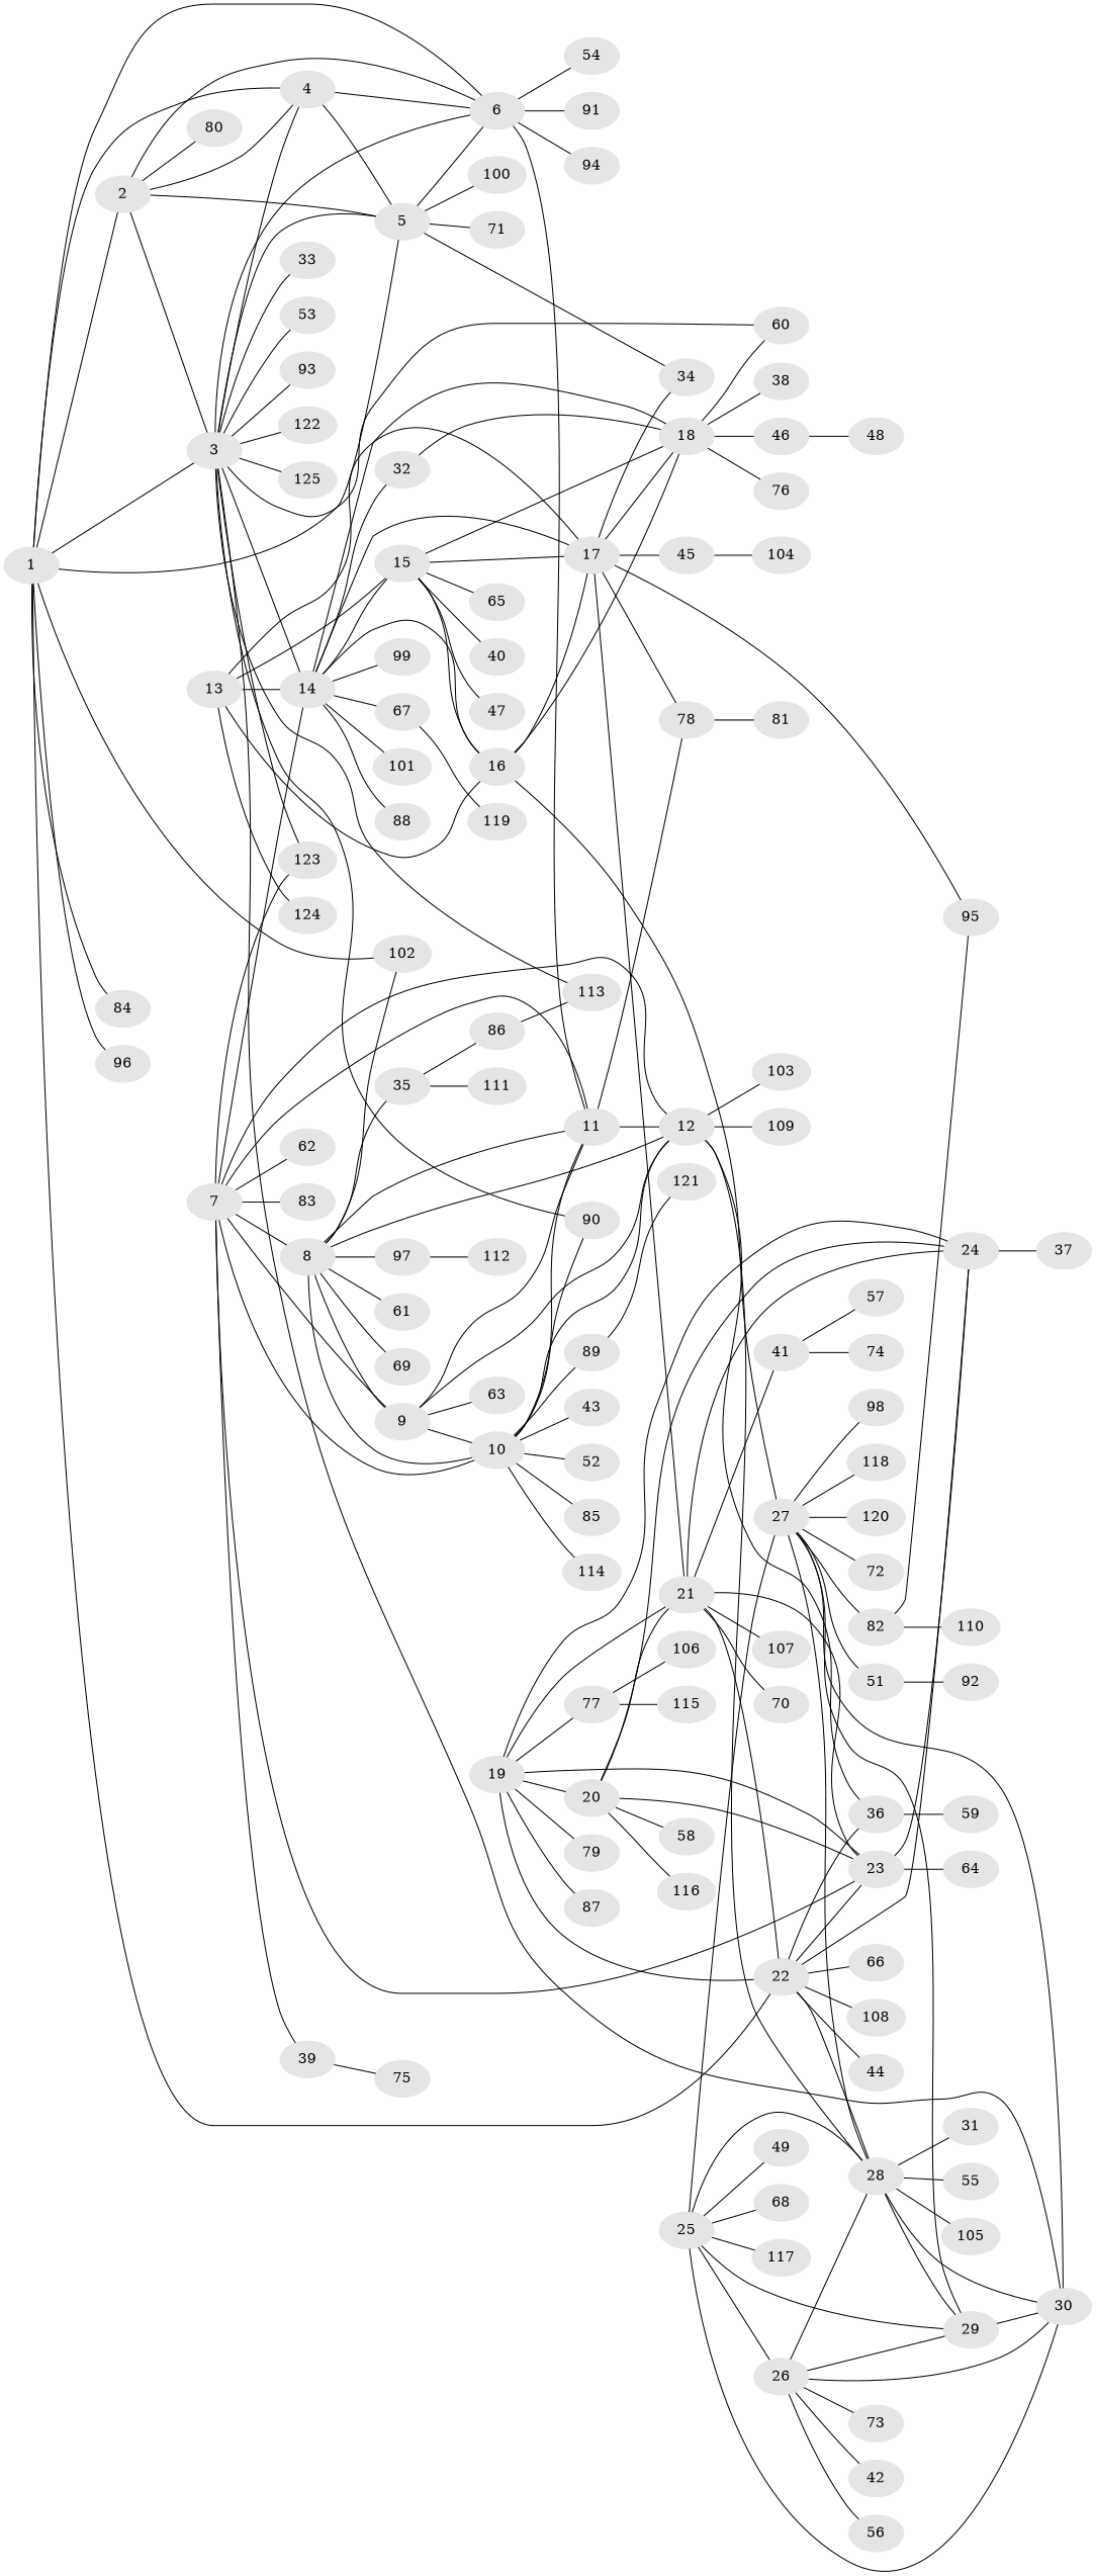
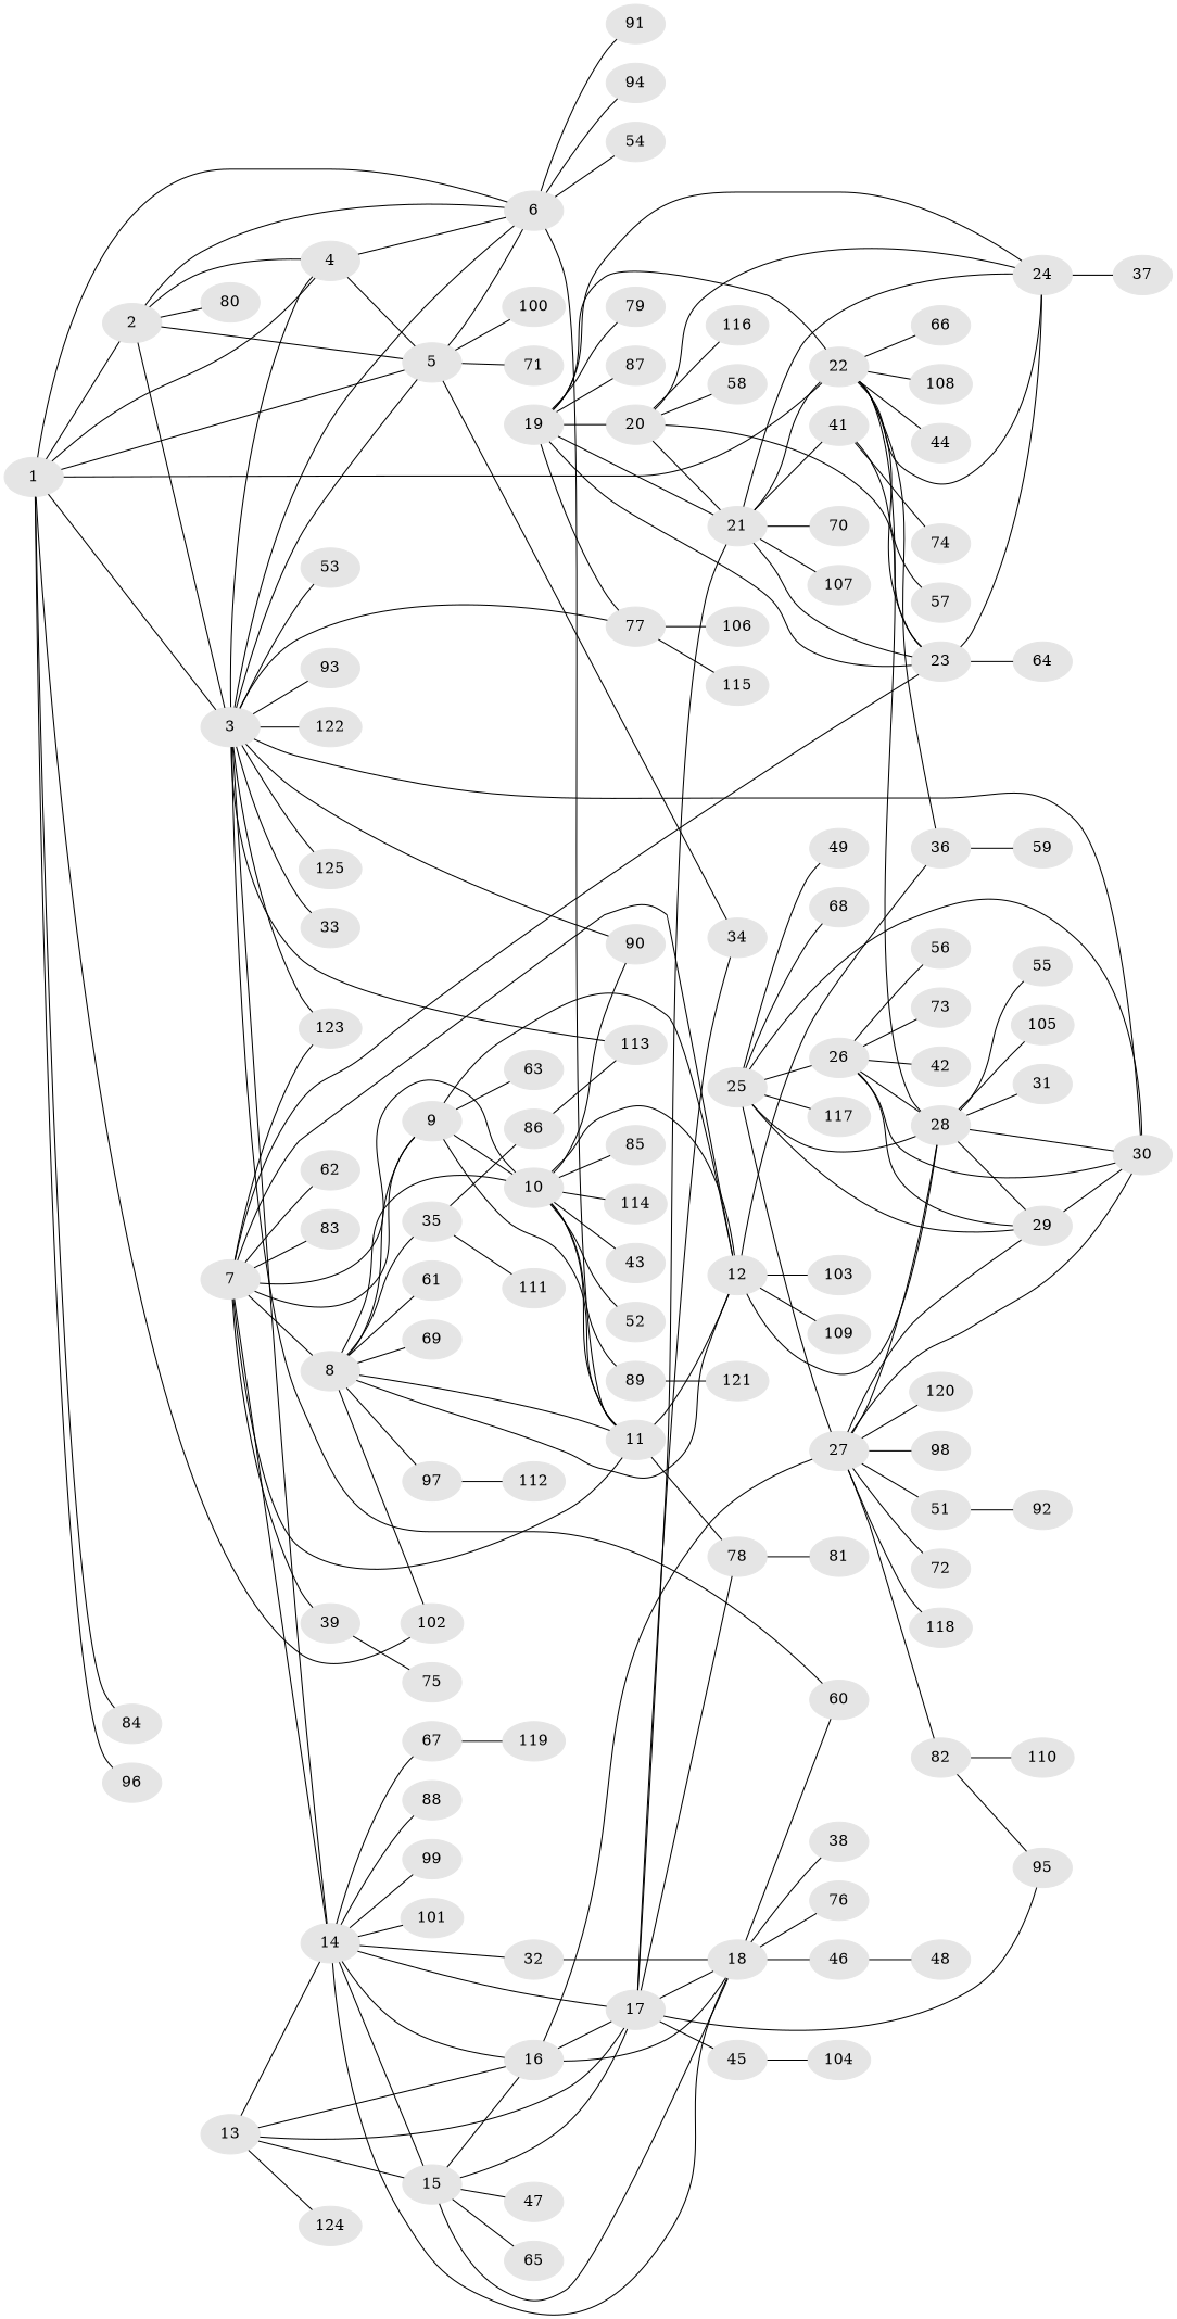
  graph {
    rankdir=LR
    node [color=gray90 style=filled]
    1
    2
    3
    4
    5
    6
    22
    84
    96
    102
    80
    14
    30
    33
    53
    60
    77
    90
    93
    113
    122
    123
    125
    34
    71
    100
    11
    54
    91
    94
    23
    28
    36
    24
    44
    66
    108
    15
    16
    17
    18
    32
    67
    88
    99
    101
    106
    115
    12
    78
    7
    8
    9
    10
    39
    62
    83
    35
    61
    69
    97
    63
    43
    52
    85
    89
    114
    103
    109
    64
    75
    86
    111
    112
    121
    81
    29
    31
    55
    105
    59
    13
    124
-   40
    47
    65
    27
    21
    45
    95
    38
    46
    76
    119
    51
    72
    82
    98
    118
    120
    41
    70
    107
    104
    48
    19
    20
    79
    87
    58
    116
    37
    57
    74
    25
    26
    49
    68
    117
    42
    56
    73
    92
    110
    1 -- 2
    1 -- 3
    1 -- 4
    1 -- 5
    1 -- 6
    1 -- 22
    1 -- 84
    1 -- 96
    1 -- 102
    2 -- 3
    2 -- 4
    2 -- 5
    2 -- 6
    2 -- 80
    3 -- 4
    3 -- 5
    3 -- 6
    3 -- 14
    3 -- 30
    3 -- 33
    3 -- 53
    3 -- 60
+   3 -- 77
    3 -- 90
    3 -- 93
    3 -- 113
    3 -- 122
    3 -- 123
    3 -- 125
    4 -- 5
    4 -- 6
    5 -- 6
    5 -- 34
    5 -- 71
    5 -- 100
    6 -- 11
    6 -- 54
    6 -- 91
    6 -- 94
    22 -- 23
    22 -- 28
    22 -- 36
    22 -- 24
    22 -- 44
    22 -- 66
    22 -- 108
    14 -- 15
    14 -- 16
    14 -- 17
    14 -- 18
    14 -- 32
    14 -- 67
    14 -- 88
    14 -- 99
    14 -- 101
    77 -- 106
    77 -- 115
    11 -- 12
    11 -- 78
    23 -- 24
    23 -- 64
    28 -- 30
    28 -- 29
    28 -- 31
    28 -- 55
    28 -- 105
    36 -- 59
    24 -- 37
    15 -- 16
    15 -- 17
    15 -- 18
-   15 -- 40
    15 -- 47
    15 -- 65
    16 -- 17
    16 -- 18
    16 -- 27
    17 -- 34
    17 -- 18
    17 -- 78
    17 -- 21
    17 -- 45
    17 -- 95
    18 -- 60
    18 -- 38
    18 -- 46
    18 -- 76
    32 -- 18
    67 -- 119
    12 -- 28
    12 -- 36
    12 -- 103
    12 -- 109
    78 -- 81
    7 -- 14
    7 -- 123
    7 -- 11
    7 -- 23
    7 -- 12
    7 -- 8
    7 -- 9
    7 -- 10
    7 -- 39
    7 -- 62
    7 -- 83
    8 -- 102
    8 -- 11
    8 -- 12
    8 -- 9
    8 -- 10
    8 -- 35
    8 -- 61
    8 -- 69
    8 -- 97
    9 -- 11
    9 -- 12
    9 -- 10
    9 -- 63
    10 -- 90
    10 -- 11
    10 -- 12
    10 -- 43
    10 -- 52
    10 -- 85
    10 -- 89
    10 -- 114
    39 -- 75
    35 -- 86
    35 -- 111
    97 -- 112
    89 -- 121
    86 -- 113
    29 -- 30
    13 -- 14
    13 -- 15
    13 -- 16
    13 -- 17
    13 -- 124
    27 -- 30
    27 -- 28
    27 -- 29
    27 -- 51
    27 -- 72
    27 -- 82
    27 -- 98
    27 -- 118
    27 -- 120
    21 -- 22
    21 -- 23
    21 -- 24
    21 -- 41
    21 -- 70
    21 -- 107
    45 -- 104
    46 -- 48
    51 -- 92
    82 -- 95
    82 -- 110
    41 -- 57
    41 -- 74
    19 -- 22
    19 -- 77
    19 -- 23
    19 -- 24
    19 -- 21
    19 -- 20
    19 -- 79
    19 -- 87
    20 -- 23
    20 -- 24
    20 -- 21
    20 -- 58
    20 -- 116
    25 -- 30
    25 -- 28
    25 -- 29
    25 -- 27
    25 -- 26
    25 -- 49
    25 -- 68
    25 -- 117
    26 -- 30
    26 -- 28
    26 -- 29
    26 -- 42
    26 -- 56
    26 -- 73
  }
